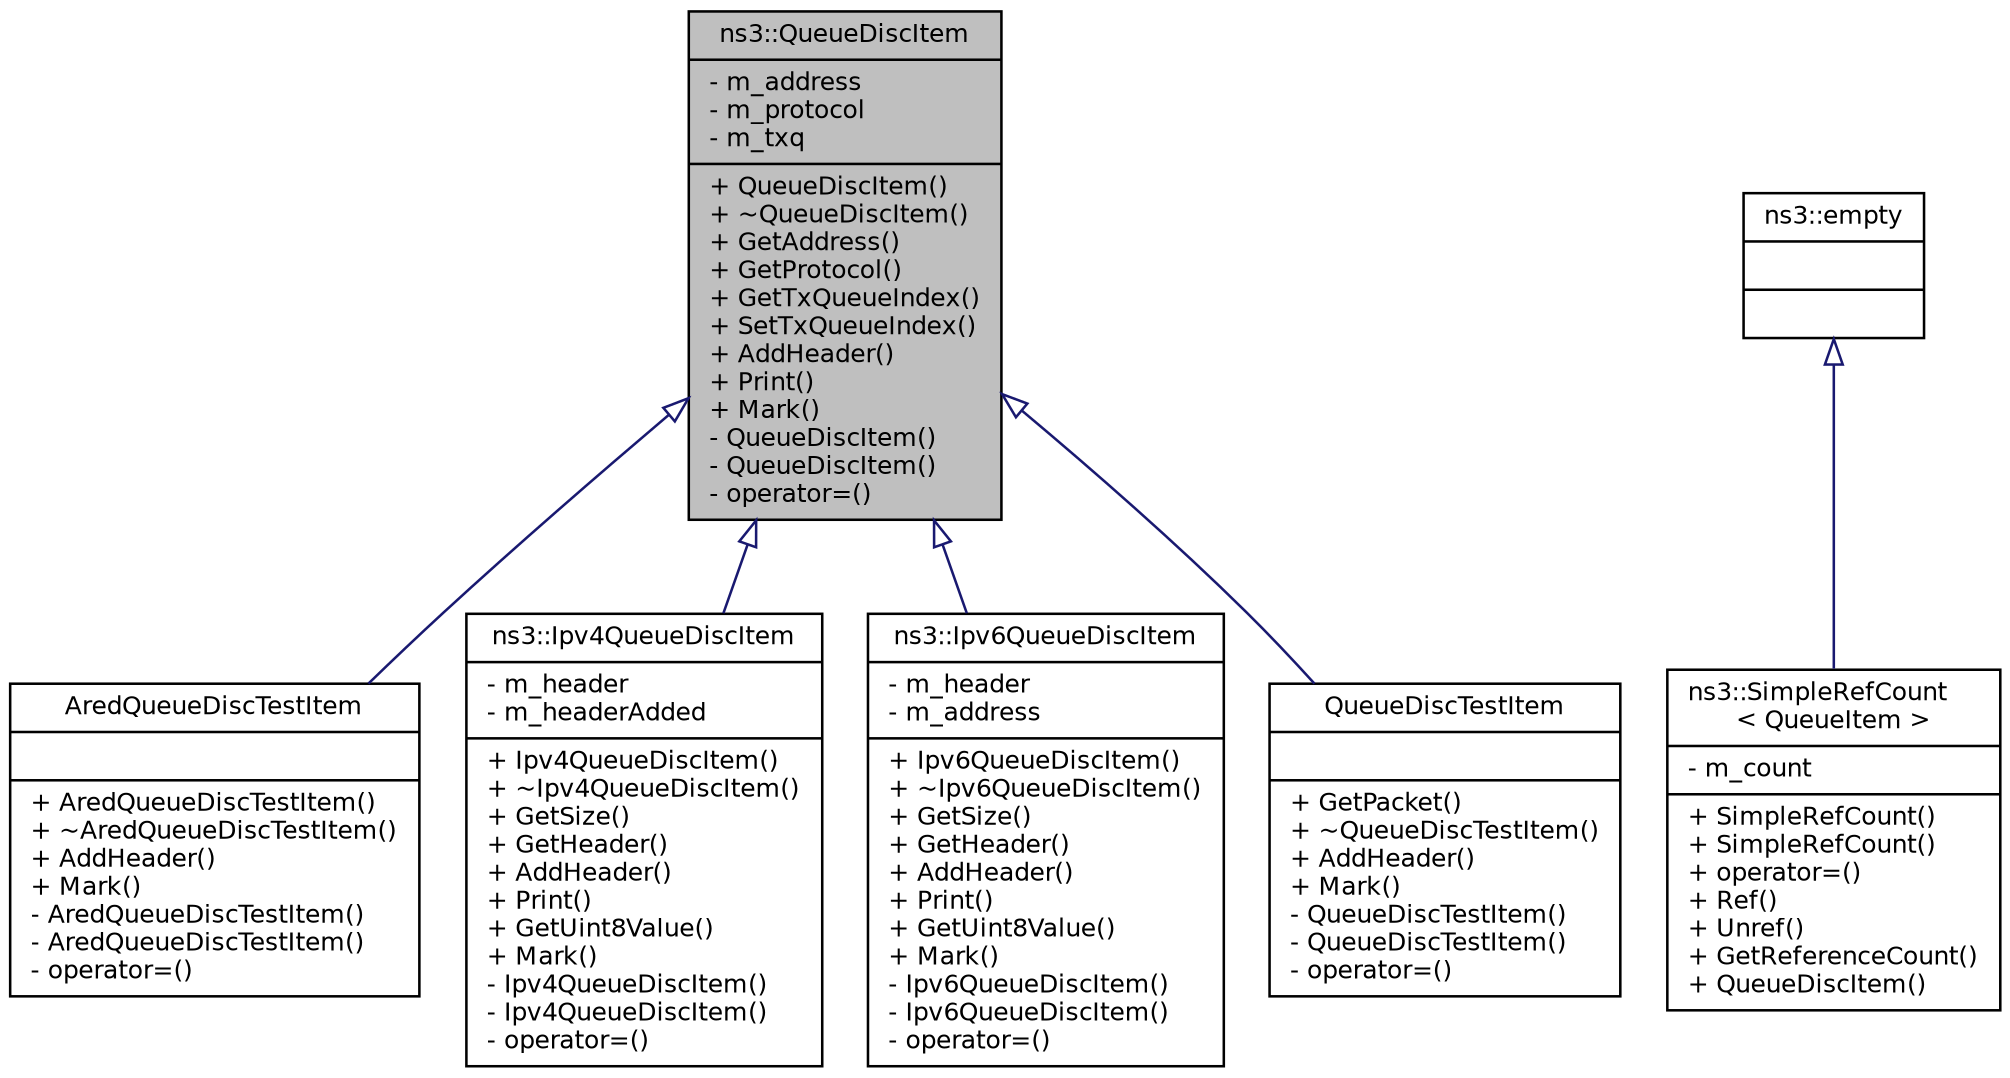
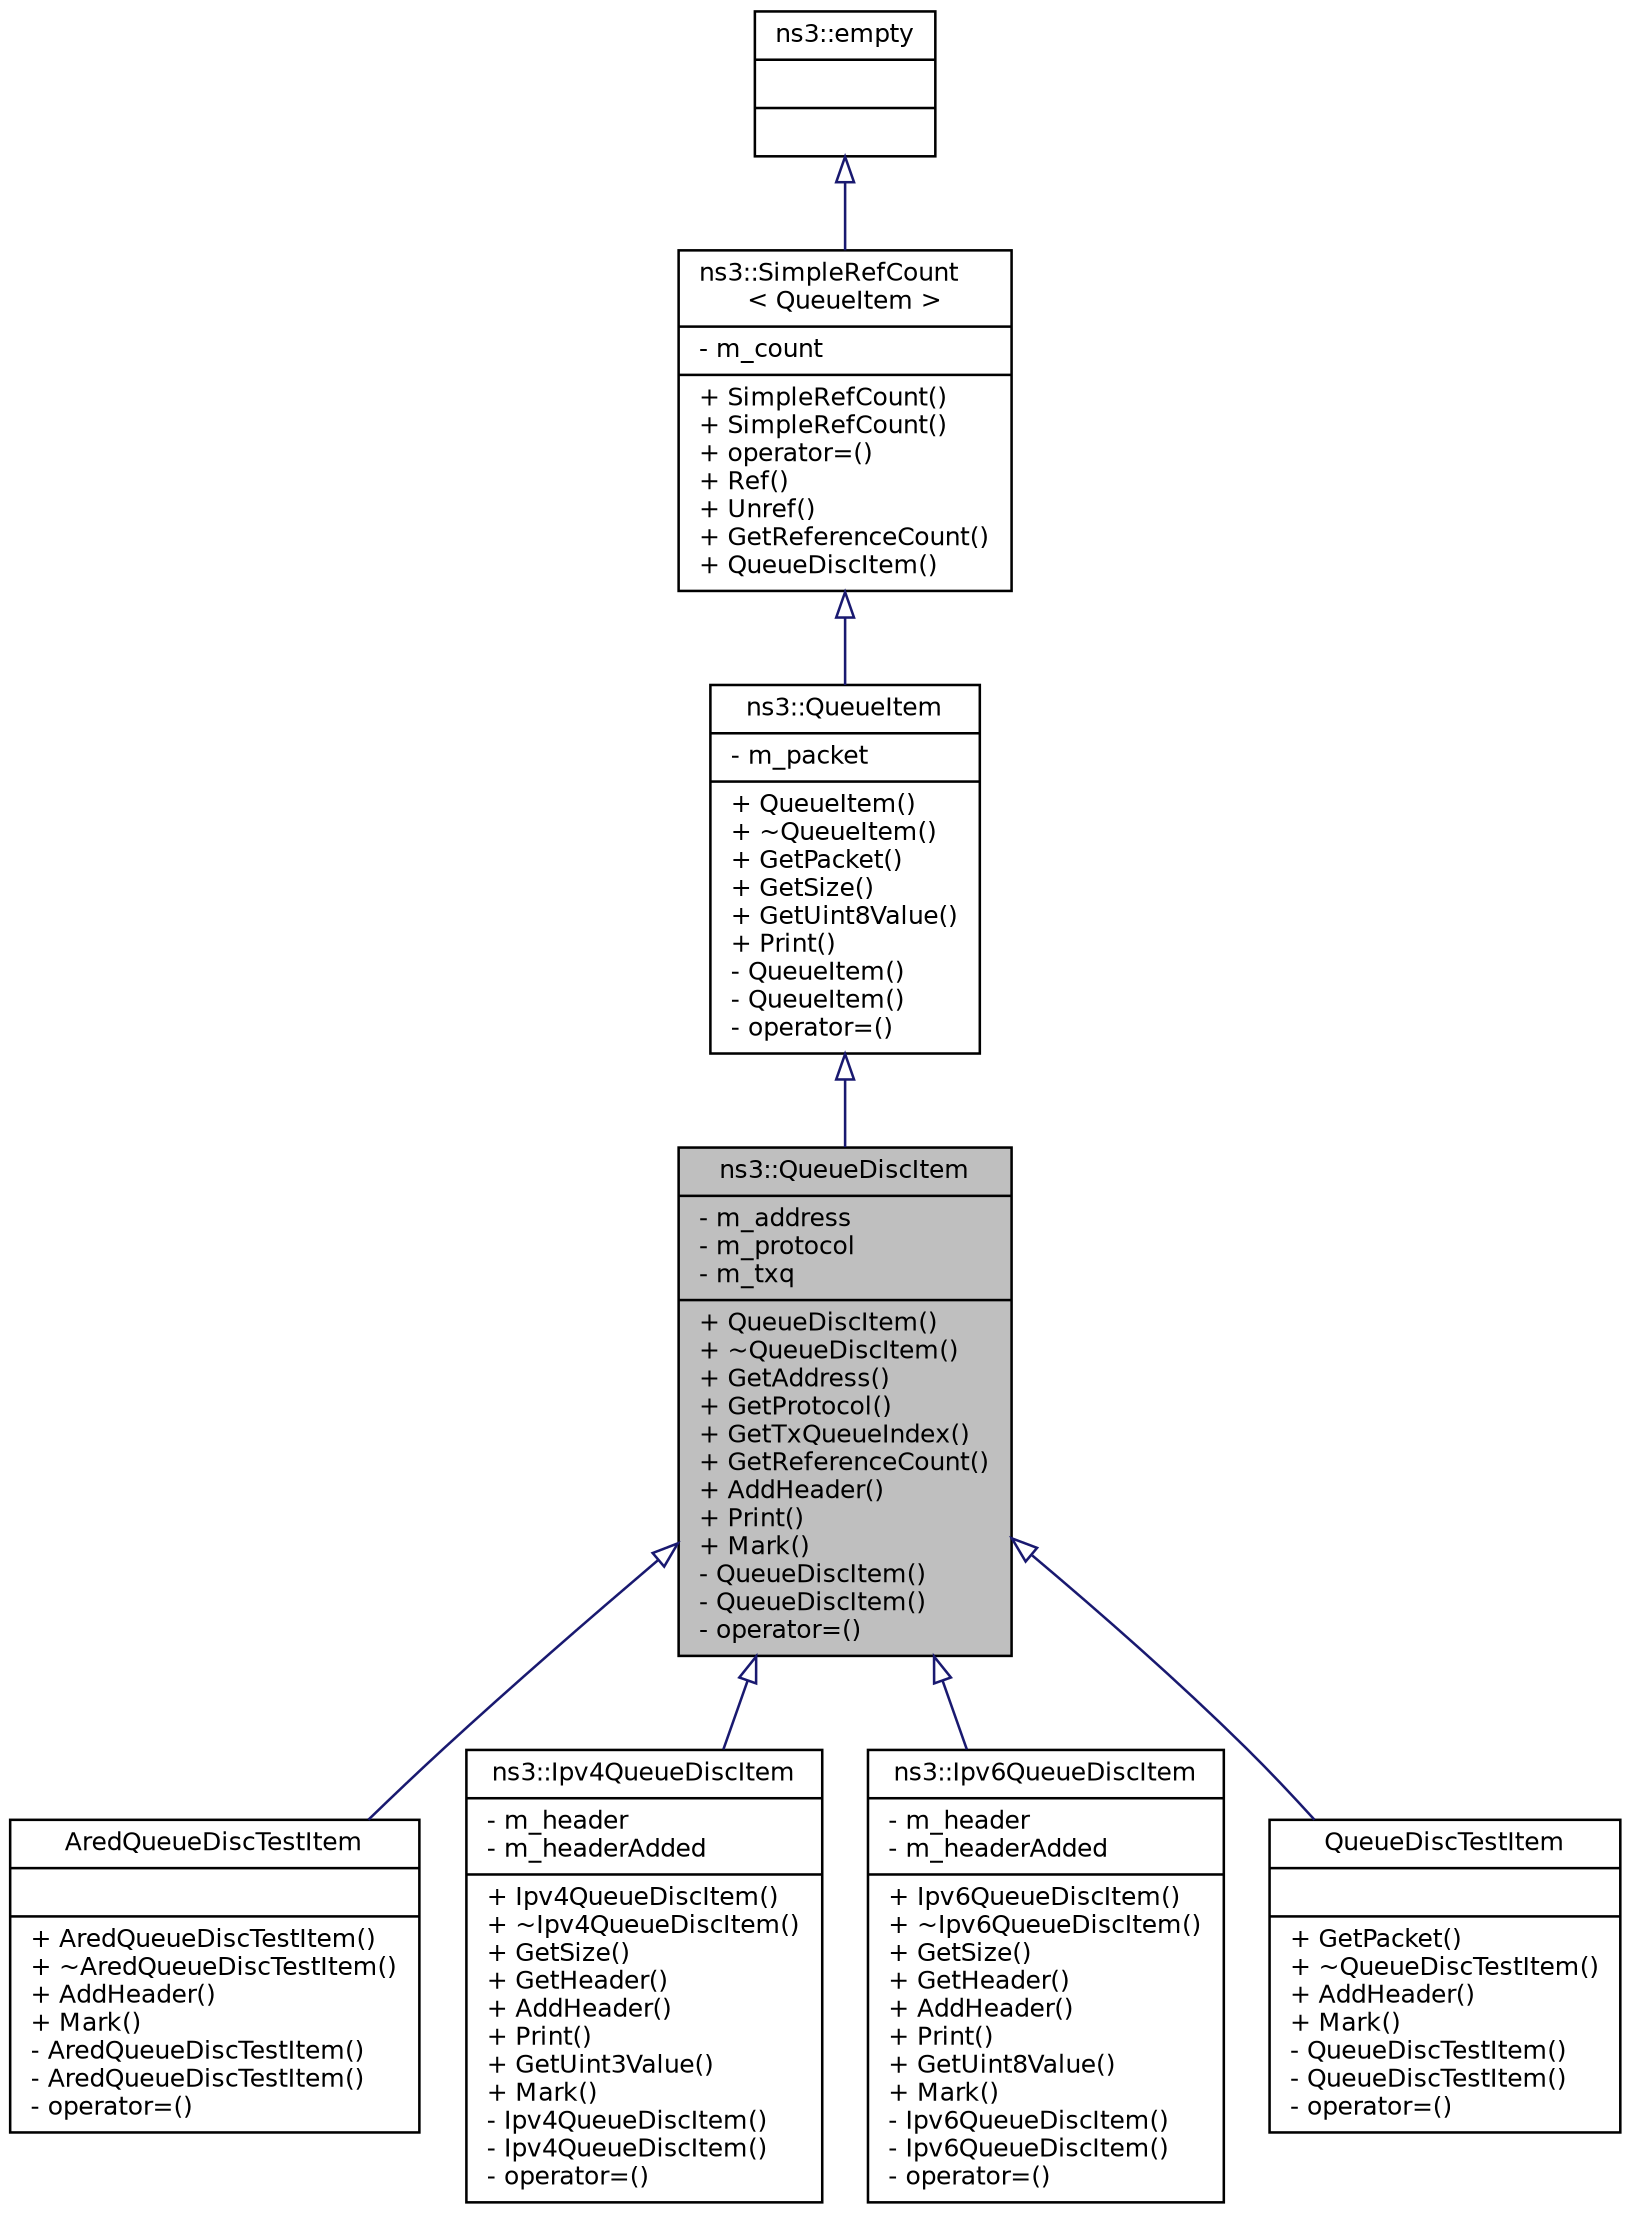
  digraph {
    node [color=black fillcolor=white fontname=Helvetica fontsize=10 shape=record style=filled]
    edge [arrowtail=onormal color=midnightblue dir=back fontname=Helvetica fontsize=10 labelfontname=Helvetica labelfontsize=10 style=solid]
-   n1 [fillcolor=grey75 fontcolor=black height=0.2 label="{ns3::QueueDiscItem\n|- m_address\l- m_protocol\l- m_txq\l|+ QueueDiscItem()\l+ ~QueueDiscItem()\l+ GetAddress()\l+ GetProtocol()\l+ GetTxQueueIndex()\l+ SetTxQueueIndex()\l+ AddHeader()\l+ Print()\l+ Mark()\l- QueueDiscItem()\l- QueueDiscItem()\l- operator=()\l}" width=0.4]
+   n1 [fillcolor=grey75 fontcolor=black height=0.2 label="{ns3::QueueDiscItem\n|- m_address\l- m_protocol\l- m_txq\l|+ QueueDiscItem()\l+ ~QueueDiscItem()\l+ GetAddress()\l+ GetProtocol()\l+ GetTxQueueIndex()\l+ GetReferenceCount()\l+ AddHeader()\l+ Print()\l+ Mark()\l- QueueDiscItem()\l- QueueDiscItem()\l- operator=()\l}" width=0.4]
    n2 [height=0.2 label="{AredQueueDiscTestItem\n||+ AredQueueDiscTestItem()\l+ ~AredQueueDiscTestItem()\l+ AddHeader()\l+ Mark()\l- AredQueueDiscTestItem()\l- AredQueueDiscTestItem()\l- operator=()\l}" width=0.4]
-   n3 [height=0.2 label="{ns3::Ipv4QueueDiscItem\n|- m_header\l- m_headerAdded\l|+ Ipv4QueueDiscItem()\l+ ~Ipv4QueueDiscItem()\l+ GetSize()\l+ GetHeader()\l+ AddHeader()\l+ Print()\l+ GetUint8Value()\l+ Mark()\l- Ipv4QueueDiscItem()\l- Ipv4QueueDiscItem()\l- operator=()\l}" width=0.4]
-   n4 [height=0.2 label="{ns3::Ipv6QueueDiscItem\n|- m_header\l- m_address\l|+ Ipv6QueueDiscItem()\l+ ~Ipv6QueueDiscItem()\l+ GetSize()\l+ GetHeader()\l+ AddHeader()\l+ Print()\l+ GetUint8Value()\l+ Mark()\l- Ipv6QueueDiscItem()\l- Ipv6QueueDiscItem()\l- operator=()\l}" width=0.4]
+   n3 [height=0.2 label="{ns3::Ipv4QueueDiscItem\n|- m_header\l- m_headerAdded\l|+ Ipv4QueueDiscItem()\l+ ~Ipv4QueueDiscItem()\l+ GetSize()\l+ GetHeader()\l+ AddHeader()\l+ Print()\l+ GetUint3Value()\l+ Mark()\l- Ipv4QueueDiscItem()\l- Ipv4QueueDiscItem()\l- operator=()\l}" width=0.4]
+   n4 [height=0.2 label="{ns3::Ipv6QueueDiscItem\n|- m_header\l- m_headerAdded\l|+ Ipv6QueueDiscItem()\l+ ~Ipv6QueueDiscItem()\l+ GetSize()\l+ GetHeader()\l+ AddHeader()\l+ Print()\l+ GetUint8Value()\l+ Mark()\l- Ipv6QueueDiscItem()\l- Ipv6QueueDiscItem()\l- operator=()\l}" width=0.4]
    n5 [height=0.2 label="{QueueDiscTestItem\n||+ GetPacket()\l+ ~QueueDiscTestItem()\l+ AddHeader()\l+ Mark()\l- QueueDiscTestItem()\l- QueueDiscTestItem()\l- operator=()\l}" width=0.4]
+   n6 [height=0.2 label="{ns3::QueueItem\n|- m_packet\l|+ QueueItem()\l+ ~QueueItem()\l+ GetPacket()\l+ GetSize()\l+ GetUint8Value()\l+ Print()\l- QueueItem()\l- QueueItem()\l- operator=()\l}" width=0.4]
    n7 [height=0.2 label="{ns3::SimpleRefCount\l\< QueueItem \>\n|- m_count\l|+ SimpleRefCount()\l+ SimpleRefCount()\l+ operator=()\l+ Ref()\l+ Unref()\l+ GetReferenceCount()\l+ QueueDiscItem()\l}" width=0.4]
    n8 [height=0.2 label="{ns3::empty\n||}" width=0.4]
    n1 -> n2
    n1 -> n3
    n1 -> n4
    n1 -> n5
+   n6 -> n1
+   n7 -> n6
    n8 -> n7
  }
